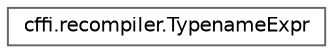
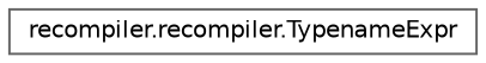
  digraph {
    rankdir=TB
-   n1 [color=grey40 fillcolor=white fontname=Helvetica fontsize=10 height=0.2 label="cffi.recompiler.TypenameExpr" shape=box style=filled width=0.4]
+   n1 [color=grey40 fillcolor=white fontname=Helvetica fontsize=10 height=0.2 label="recompiler.recompiler.TypenameExpr" shape=box style=filled width=0.4]
  }
